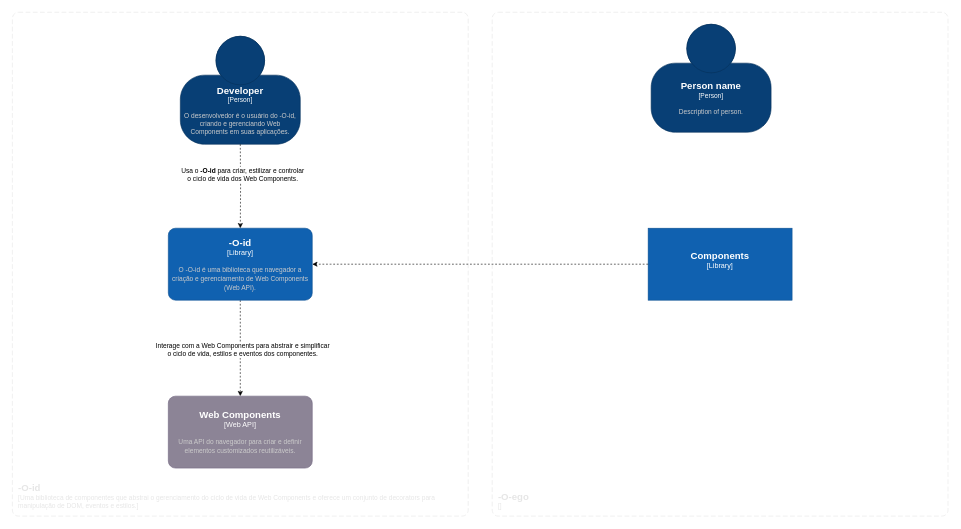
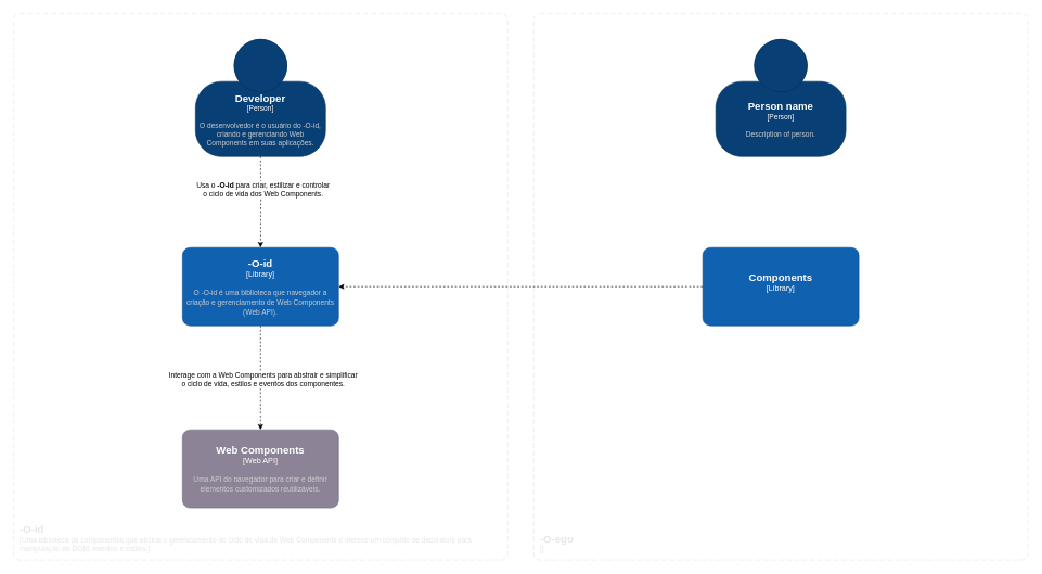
  <mxCell id="0" />
  <mxCell id="1" parent="0" />
  <mxCell id="2" style="edgeStyle=orthogonalEdgeStyle;rounded=0;orthogonalLoop=1;jettySize=auto;html=1;dashed=1;" parent="1" source="4" target="6" edge="1"><mxGeometry relative="1" as="geometry" /></mxCell>
  <mxCell id="3" value="Interage com a Web Components para abstrair e simplificar&lt;br&gt;o ciclo de vida, estilos e eventos dos componentes." style="edgeLabel;html=1;align=center;verticalAlign=middle;resizable=0;points=[];" parent="2" vertex="1" connectable="0"><mxGeometry x="0.025" y="3" relative="1" as="geometry"><mxPoint as="offset" /></mxGeometry></mxCell>
  <mxCell id="4" value="&lt;font style=&quot;font-size: 16px&quot;&gt;&lt;b&gt;-O-id&lt;/b&gt;&lt;/font&gt;&lt;div&gt;[Library]&lt;/div&gt;&lt;br&gt;&lt;div&gt;&lt;font style=&quot;font-size: 11px&quot;&gt;&lt;font color=&quot;#cccccc&quot;&gt;O -O-id é uma biblioteca que navegador a criação e gerenciamento de Web Components (Web API).&lt;/font&gt;&lt;/div&gt;" style="rounded=1;whiteSpace=wrap;html=1;labelBackgroundColor=none;fillColor=#1061B0;fontColor=#ffffff;align=center;arcSize=10;strokeColor=#0D5091;metaEdit=1;resizable=0;points=[[0.25,0,0],[0.5,0,0],[0.75,0,0],[1,0.25,0],[1,0.5,0],[1,0.75,0],[0.75,1,0],[0.5,1,0],[0.25,1,0],[0,0.75,0],[0,0.5,0],[0,0.25,0]];" parent="1" vertex="1"><mxGeometry x="280" y="380" width="240" height="120" as="geometry" /></mxCell>
  <mxCell id="5" value="&lt;font style=&quot;font-size: 16px&quot;&gt;&lt;b&gt;Developer&lt;/b&gt;&lt;/font&gt;&lt;div&gt;[Person]&lt;/div&gt;&lt;br&gt;&lt;div&gt;&lt;font style=&quot;font-size: 11px&quot;&gt;&lt;font color=&quot;#cccccc&quot;&gt;O desenvolvedor é o usuário do -O-id, criando e gerenciando Web Components em suas aplicações.&lt;/font&gt;&lt;/div&gt;" style="html=1;fontSize=11;dashed=0;whiteSpace=wrap;fillColor=#083F75;strokeColor=#06315C;fontColor=#ffffff;shape=mxgraph.c4.person2;align=center;metaEdit=1;points=[[0.5,0,0],[1,0.5,0],[1,0.75,0],[0.75,1,0],[0.5,1,0],[0.25,1,0],[0,0.75,0],[0,0.5,0]];resizable=0;" parent="1" vertex="1"><mxGeometry x="300" y="60" width="200" height="180" as="geometry" /></mxCell>
  <mxCell id="6" value="&lt;font style=&quot;font-size: 16px&quot;&gt;&lt;b&gt;Web Components&lt;/b&gt;&lt;/font&gt;&lt;div&gt;[Web API]&lt;/div&gt;&lt;br&gt;&lt;div&gt;&lt;font style=&quot;font-size: 11px&quot;&gt;&lt;font color=&quot;#cccccc&quot;&gt;Uma API do navegador para criar e definir elementos customizados reutilizáveis.&lt;/font&gt;&lt;/div&gt;" style="rounded=1;whiteSpace=wrap;html=1;labelBackgroundColor=none;fillColor=#8C8496;fontColor=#ffffff;align=center;arcSize=10;strokeColor=#736782;metaEdit=1;resizable=0;points=[[0.25,0,0],[0.5,0,0],[0.75,0,0],[1,0.25,0],[1,0.5,0],[1,0.75,0],[0.75,1,0],[0.5,1,0],[0.25,1,0],[0,0.75,0],[0,0.5,0],[0,0.25,0]];" parent="1" vertex="1"><mxGeometry x="280" y="660" width="240" height="120" as="geometry" /></mxCell>
  <mxCell id="7" style="edgeStyle=orthogonalEdgeStyle;rounded=0;orthogonalLoop=1;jettySize=auto;html=1;entryX=0.5;entryY=0;entryDx=0;entryDy=0;entryPerimeter=0;dashed=1;" parent="1" target="4" edge="1"><mxGeometry relative="1" as="geometry"><mxPoint x="400" y="240" as="sourcePoint" /></mxGeometry></mxCell>
  <mxCell id="8" value="Usa o &lt;strong&gt;-O-id&lt;/strong&gt; para criar, estilizar e controlar&lt;br&gt;o ciclo de vida dos Web Components." style="edgeLabel;html=1;align=center;verticalAlign=middle;resizable=0;points=[];" parent="7" vertex="1" connectable="0"><mxGeometry x="-0.274" y="3" relative="1" as="geometry"><mxPoint as="offset" /></mxGeometry></mxCell>
  <mxCell id="9" value="&lt;font style=&quot;font-size: 16px&quot;&gt;&lt;b&gt;&lt;div style=&quot;text-align: left&quot;&gt;-O-id&lt;/div&gt;&lt;/b&gt;&lt;/font&gt;&lt;div style=&quot;text-align: left&quot;&gt;[Uma biblioteca de componentes que abstrai o gerenciamento do ciclo de vida de Web Components e oferece um conjunto de decorators para manipulação de DOM, eventos e estilos.]&lt;/div&gt;" style="rounded=1;fontSize=11;whiteSpace=wrap;html=1;dashed=1;arcSize=20;fillColor=none;strokeColor=#E6E6E6;fontColor=#E6E6E6;labelBackgroundColor=none;align=left;verticalAlign=bottom;labelBorderColor=none;spacingTop=0;spacing=10;dashPattern=8 4;metaEdit=1;rotatable=0;perimeter=rectanglePerimeter;labelPadding=0;allowArrows=0;connectable=0;expand=0;recursiveResize=0;editable=1;pointerEvents=0;absoluteArcSize=1;points=[[0.25,0,0],[0.5,0,0],[0.75,0,0],[1,0.25,0],[1,0.5,0],[1,0.75,0],[0.75,1,0],[0.5,1,0],[0.25,1,0],[0,0.75,0],[0,0.5,0],[0,0.25,0]];" parent="1" vertex="1"><mxGeometry x="20" y="20" width="760" height="840" as="geometry" /></mxCell>
  <mxCell id="10" value="&lt;font style=&quot;font-size: 16px&quot;&gt;&lt;b&gt;&lt;div style=&quot;text-align: left&quot;&gt;-O-ego&lt;/div&gt;&lt;/b&gt;&lt;/font&gt;&lt;div style=&quot;text-align: left&quot;&gt;[]&lt;/div&gt;" style="rounded=1;fontSize=11;whiteSpace=wrap;html=1;dashed=1;arcSize=20;fillColor=none;strokeColor=#E6E6E6;fontColor=#E6E6E6;labelBackgroundColor=none;align=left;verticalAlign=bottom;labelBorderColor=none;spacingTop=0;spacing=10;dashPattern=8 4;metaEdit=1;rotatable=0;perimeter=rectanglePerimeter;labelPadding=0;allowArrows=0;connectable=0;expand=0;recursiveResize=0;editable=1;pointerEvents=0;absoluteArcSize=1;points=[[0.25,0,0],[0.5,0,0],[0.75,0,0],[1,0.25,0],[1,0.5,0],[1,0.75,0],[0.75,1,0],[0.5,1,0],[0.25,1,0],[0,0.75,0],[0,0.5,0],[0,0.25,0]];" parent="1" vertex="1"><mxGeometry x="820" y="20" width="760" height="840" as="geometry" /></mxCell>
- <mxCell id="11" value="&lt;font style=&quot;font-size: 16px&quot;&gt;&lt;b&gt;Components&lt;/b&gt;&lt;/font&gt;&lt;div&gt;[Library]&lt;/div&gt;&lt;br&gt;&lt;div&gt;&lt;font style=&quot;font-size: 11px&quot;&gt;&lt;font color=&quot;#cccccc&quot;&gt;&lt;/font&gt;&lt;/div&gt;" style="whiteSpace=wrap;html=1;labelBackgroundColor=none;fillColor=#1061B0;fontColor=#ffffff;align=center;arcSize=10;strokeColor=#0D5091;metaEdit=1;resizable=0;points=[[0.25,0,0],[0.5,0,0],[0.75,0,0],[1,0.25,0],[1,0.5,0],[1,0.75,0],[0.75,1,0],[0.5,1,0],[0.25,1,0],[0,0.75,0],[0,0.5,0],[0,0.25,0]];rounded=0;" parent="1" vertex="1"><mxGeometry x="1080" y="380" width="240" height="120" as="geometry" /></mxCell>
+ <mxCell id="11" value="&lt;font style=&quot;font-size: 16px&quot;&gt;&lt;b&gt;Components&lt;/b&gt;&lt;/font&gt;&lt;div&gt;[Library]&lt;/div&gt;&lt;br&gt;&lt;div&gt;&lt;font style=&quot;font-size: 11px&quot;&gt;&lt;font color=&quot;#cccccc&quot;&gt;&lt;/font&gt;&lt;/div&gt;" style="rounded=1;whiteSpace=wrap;html=1;labelBackgroundColor=none;fillColor=#1061B0;fontColor=#ffffff;align=center;arcSize=10;strokeColor=#0D5091;metaEdit=1;resizable=0;points=[[0.25,0,0],[0.5,0,0],[0.75,0,0],[1,0.25,0],[1,0.5,0],[1,0.75,0],[0.75,1,0],[0.5,1,0],[0.25,1,0],[0,0.75,0],[0,0.5,0],[0,0.25,0]];" parent="1" vertex="1"><mxGeometry x="1080" y="380" width="240" height="120" as="geometry" /></mxCell>
  <mxCell id="12" style="edgeStyle=entityRelationEdgeStyle;rounded=0;orthogonalLoop=1;jettySize=auto;html=1;exitX=0;exitY=0.5;exitDx=0;exitDy=0;exitPerimeter=0;entryX=1;entryY=0.5;entryDx=0;entryDy=0;entryPerimeter=0;dashed=1;" parent="1" source="11" target="4" edge="1"><mxGeometry relative="1" as="geometry" /></mxCell>
- <mxCell id="13" value="&lt;font style=&quot;font-size: 16px&quot;&gt;&lt;b&gt;Person name&lt;/b&gt;&lt;/font&gt;&lt;div&gt;[Person]&lt;/div&gt;&lt;br&gt;&lt;div&gt;&lt;font style=&quot;font-size: 11px&quot;&gt;&lt;font color=&quot;#cccccc&quot;&gt;Description of person.&lt;/font&gt;&lt;/div&gt;" style="html=1;fontSize=11;dashed=0;whiteSpace=wrap;fillColor=#083F75;strokeColor=#06315C;fontColor=#ffffff;shape=mxgraph.c4.person2;align=center;metaEdit=1;points=[[0.5,0,0],[1,0.5,0],[1,0.75,0],[0.75,1,0],[0.5,1,0],[0.25,1,0],[0,0.75,0],[0,0.5,0]];resizable=0;" parent="1" vertex="1"><mxGeometry x="1085" y="40" width="200" height="180" as="geometry" /></mxCell>
+ <mxCell id="13" value="&lt;font style=&quot;font-size: 16px&quot;&gt;&lt;b&gt;Person name&lt;/b&gt;&lt;/font&gt;&lt;div&gt;[Person]&lt;/div&gt;&lt;br&gt;&lt;div&gt;&lt;font style=&quot;font-size: 11px&quot;&gt;&lt;font color=&quot;#cccccc&quot;&gt;Description of person.&lt;/font&gt;&lt;/div&gt;" style="html=1;fontSize=11;dashed=0;whiteSpace=wrap;fillColor=#083F75;strokeColor=#06315C;fontColor=#ffffff;shape=mxgraph.c4.person2;align=center;metaEdit=1;points=[[0.5,0,0],[1,0.5,0],[1,0.75,0],[0.75,1,0],[0.5,1,0],[0.25,1,0],[0,0.75,0],[0,0.5,0]];resizable=0;" parent="1" vertex="1"><mxGeometry x="1100" y="60" width="200" height="180" as="geometry" /></mxCell>
